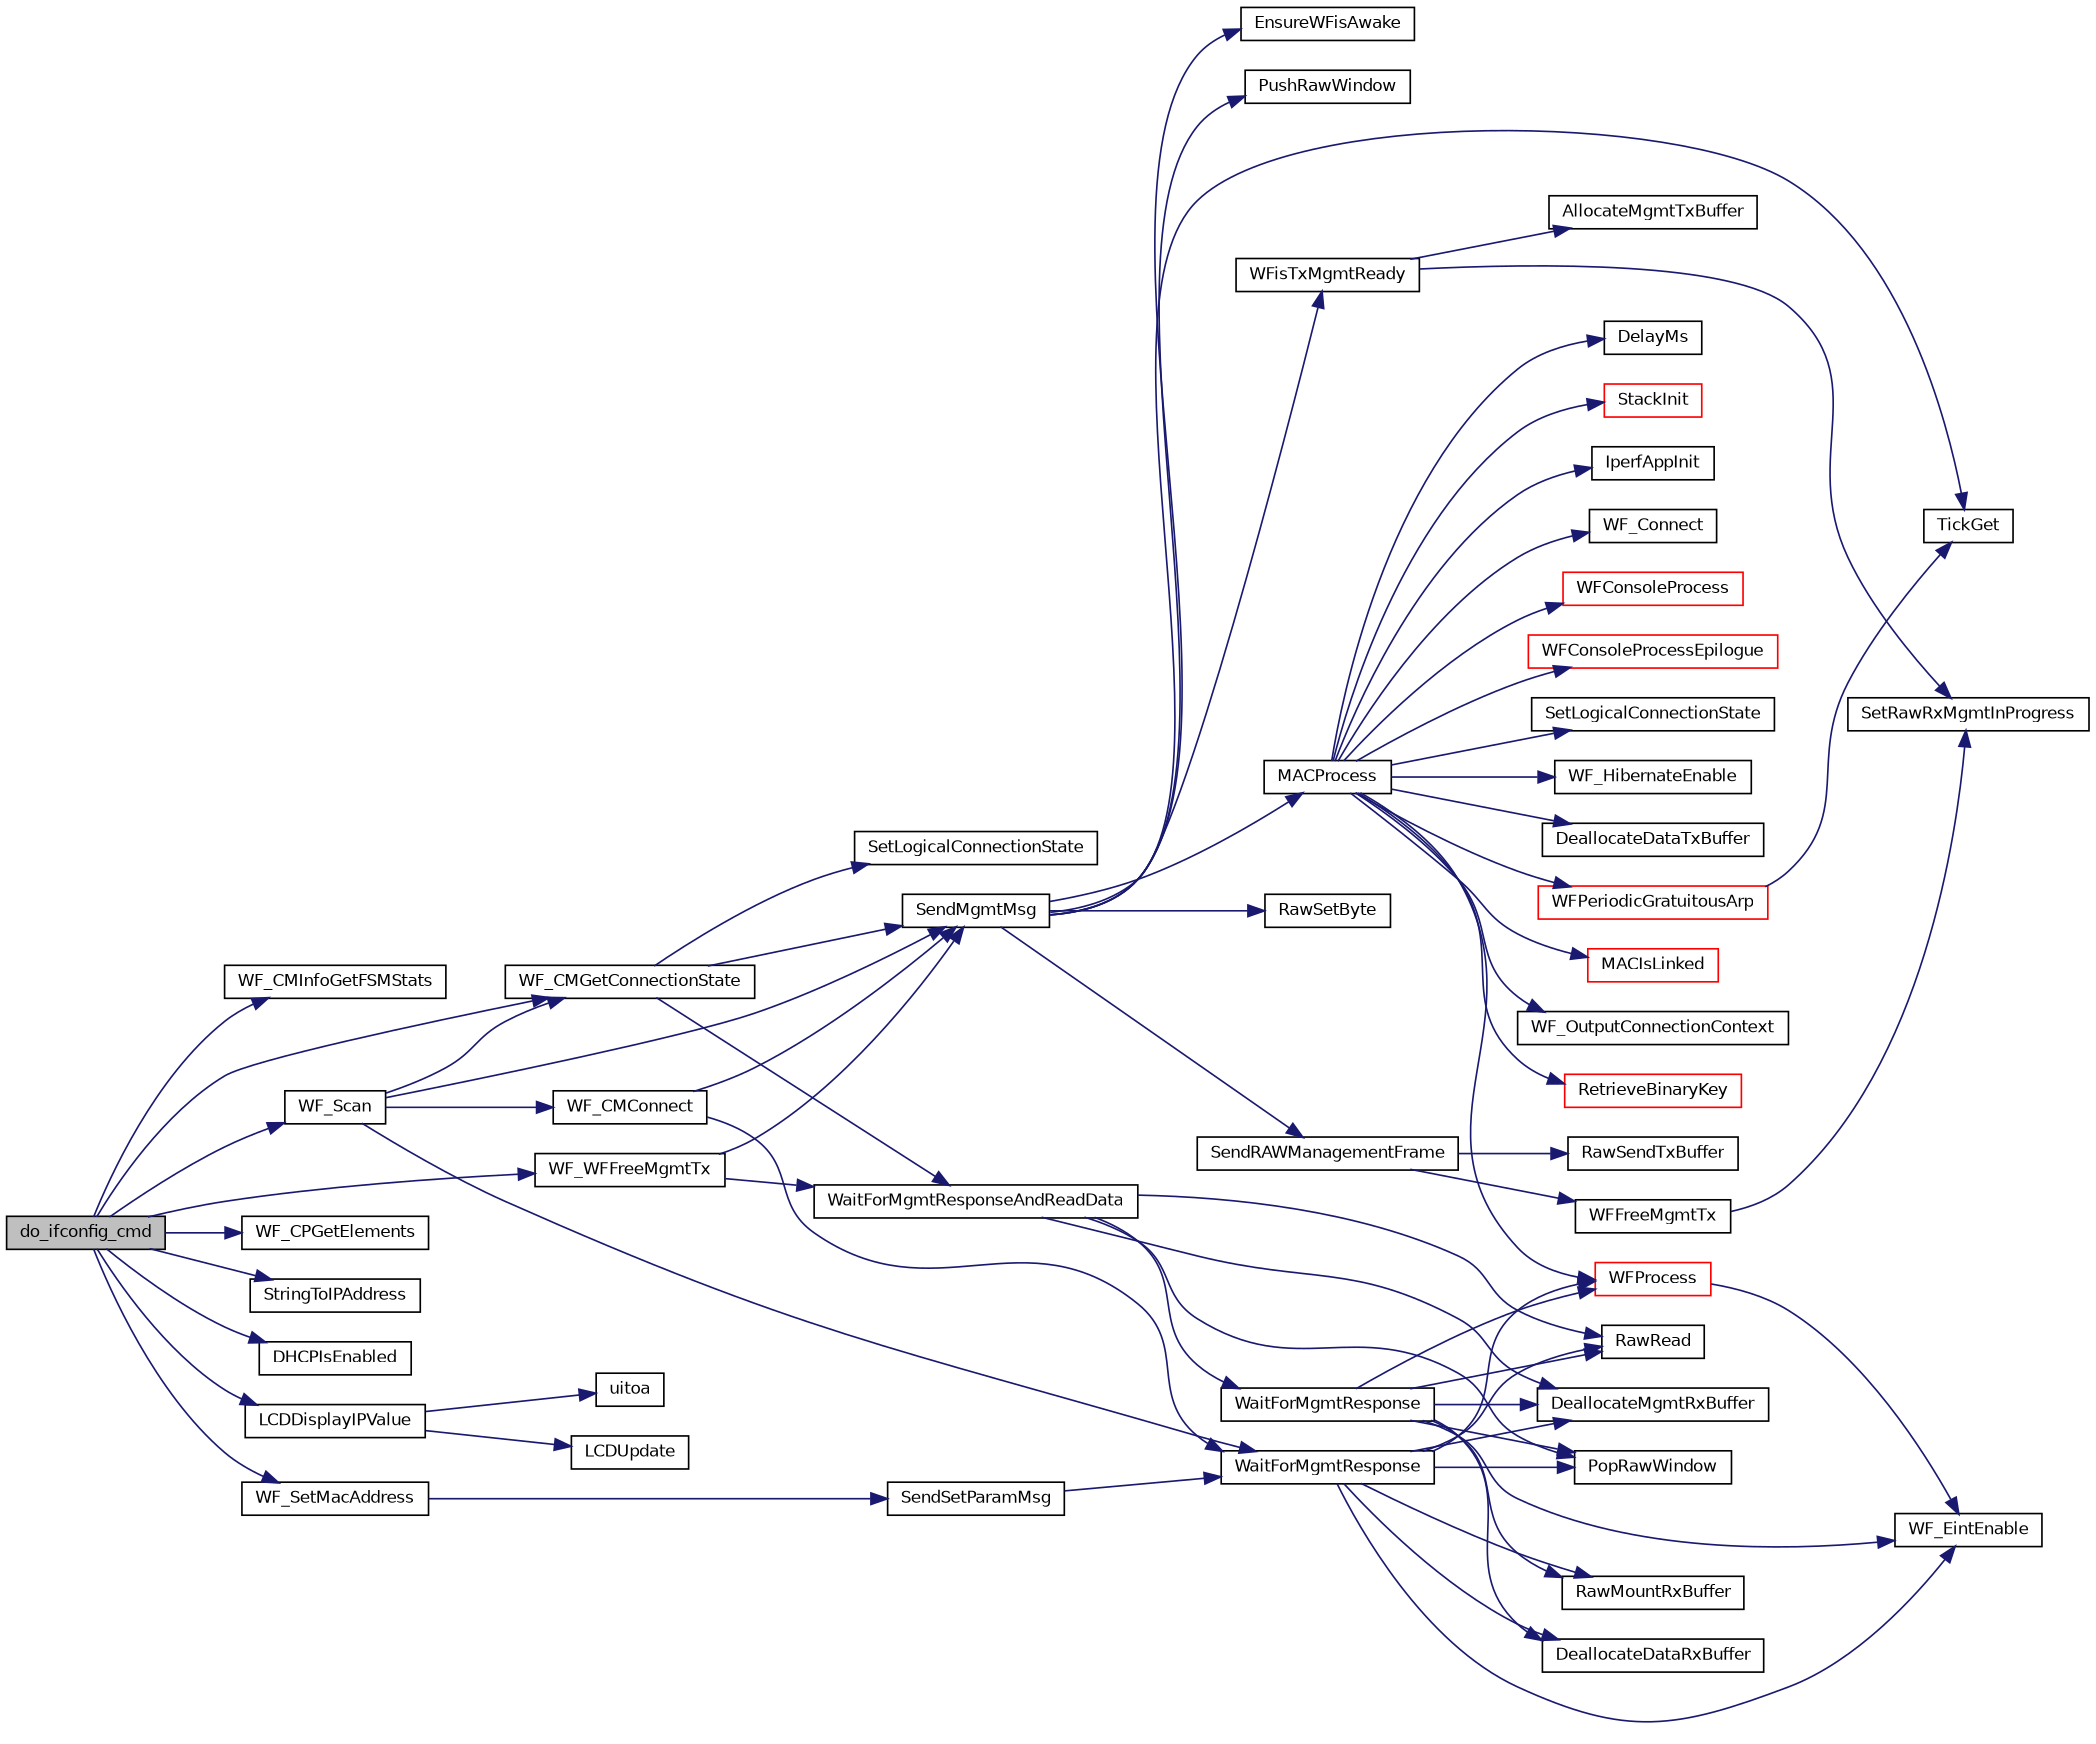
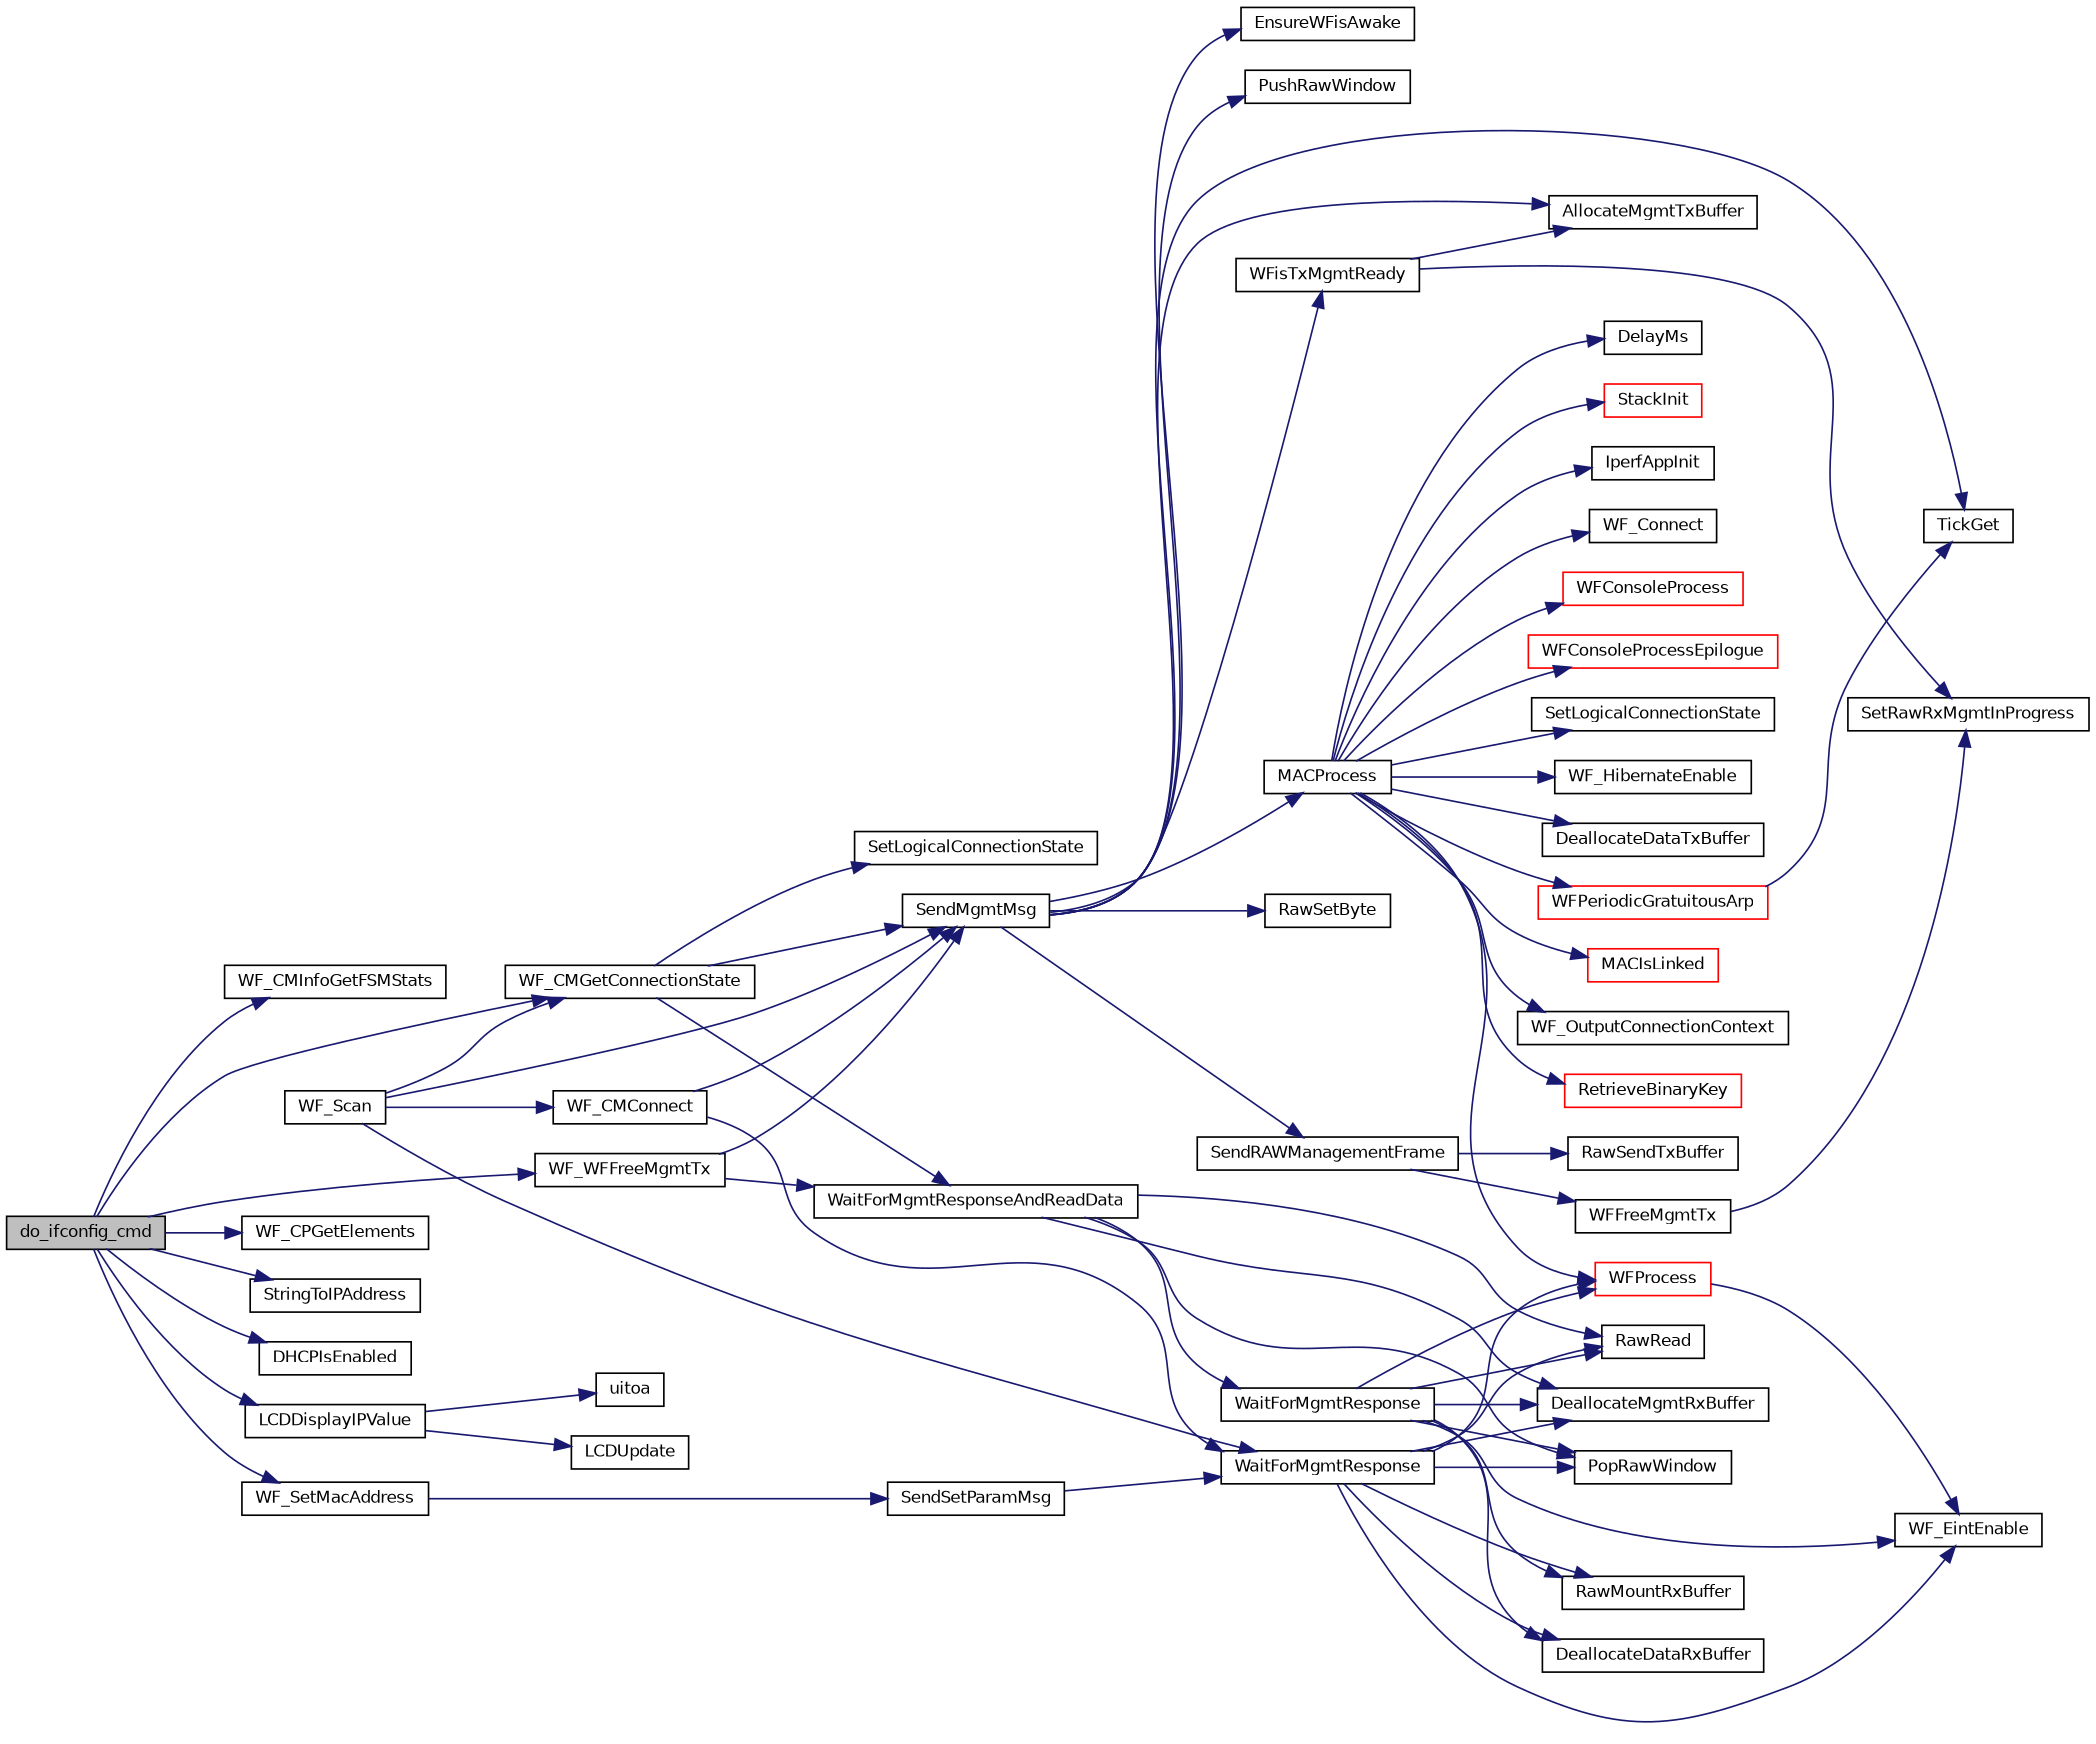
  digraph {
    rankdir=LR
    node [color=black fillcolor=white fontname=Helvetica fontsize=10 shape=record style=filled]
    edge [color=midnightblue fontname=Helvetica fontsize=10 labelfontname=Helvetica labelfontsize=10 style=solid]
    n1 [fillcolor=grey75 fontcolor=black height=0.2 label=do_ifconfig_cmd width=0.4]
    n2 [height=0.2 label=WF_CMInfoGetFSMStats width=0.4]
    n3 [height=0.2 label=WF_Scan width=0.4]
    n4 [height=0.2 label=WF_CMGetConnectionState width=0.4]
    n5 [height=0.2 label=WF_WFFreeMgmtTx width=0.4]
    n6 [height=0.2 label=WF_CPGetElements width=0.4]
    n7 [height=0.2 label=StringToIPAddress width=0.4]
    n8 [height=0.2 label=DHCPIsEnabled width=0.4]
    n9 [height=0.2 label=LCDDisplayIPValue width=0.4]
    n10 [height=0.2 label=WF_SetMacAddress width=0.4]
    n11 [height=0.2 label=SendMgmtMsg width=0.4]
    n12 [height=0.2 label=WF_CMConnect width=0.4]
    n13 [height=0.2 label=WaitForMgmtResponse width=0.4]
    n14 [height=0.2 label=WaitForMgmtResponseAndReadData width=0.4]
    n15 [height=0.2 label=SetLogicalConnectionState width=0.4]
    n16 [height=0.2 label=uitoa width=0.4]
    n17 [height=0.2 label=LCDUpdate width=0.4]
    n18 [height=0.2 label=SendSetParamMsg width=0.4]
    n19 [height=0.2 label=EnsureWFisAwake width=0.4]
    n20 [height=0.2 label=PushRawWindow width=0.4]
    n21 [height=0.2 label=TickGet width=0.4]
    n22 [height=0.2 label=WFisTxMgmtReady width=0.4]
    n23 [height=0.2 label=AllocateMgmtTxBuffer width=0.4]
    n24 [height=0.2 label=MACProcess width=0.4]
    n25 [height=0.2 label=RawSetByte width=0.4]
    n26 [height=0.2 label=SendRAWManagementFrame width=0.4]
    n27 [color=red height=0.2 label=WFProcess width=0.4]
    n28 [height=0.2 label=WF_EintEnable width=0.4]
    n29 [height=0.2 label=RawRead width=0.4]
    n30 [height=0.2 label=DeallocateMgmtRxBuffer width=0.4]
    n31 [height=0.2 label=PopRawWindow width=0.4]
    n32 [height=0.2 label=RawMountRxBuffer width=0.4]
    n33 [height=0.2 label=DeallocateDataRxBuffer width=0.4]
    n34 [height=0.2 label=WaitForMgmtResponse width=0.4]
    n35 [height=0.2 label=SetRawRxMgmtInProgress width=0.4]
    n36 [height=0.2 label=DelayMs width=0.4]
    n37 [color=red height=0.2 label=StackInit width=0.4]
    n38 [height=0.2 label=IperfAppInit width=0.4]
    n39 [height=0.2 label=WF_Connect width=0.4]
    n40 [color=red height=0.2 label=WFConsoleProcess width=0.4]
    n41 [color=red height=0.2 label=WFConsoleProcessEpilogue width=0.4]
    n42 [height=0.2 label=SetLogicalConnectionState width=0.4]
    n43 [height=0.2 label=WF_HibernateEnable width=0.4]
    n44 [height=0.2 label=DeallocateDataTxBuffer width=0.4]
    n45 [color=red height=0.2 label=WFPeriodicGratuitousArp width=0.4]
    n46 [color=red height=0.2 label=MACIsLinked width=0.4]
    n47 [height=0.2 label=WF_OutputConnectionContext width=0.4]
    n48 [color=red height=0.2 label=RetrieveBinaryKey width=0.4]
    n49 [height=0.2 label=RawSendTxBuffer width=0.4]
    n50 [height=0.2 label=WFFreeMgmtTx width=0.4]
    n1 -> n2
-   n1 -> n3
    n1 -> n4
    n1 -> n5
    n1 -> n6
    n1 -> n7
    n1 -> n8
    n1 -> n9
    n1 -> n10
    n3 -> n4
    n3 -> n11
    n3 -> n12
    n3 -> n13
    n4 -> n11
    n4 -> n14
    n4 -> n15
    n5 -> n11
    n5 -> n14
    n9 -> n16
    n9 -> n17
    n10 -> n18
    n11 -> n19
    n11 -> n20
    n11 -> n21
    n11 -> n22
+   n11 -> n23
    n11 -> n24
    n11 -> n25
    n11 -> n26
    n12 -> n11
    n12 -> n13
    n13 -> n27
    n13 -> n28
    n13 -> n29
    n13 -> n30
    n13 -> n31
    n13 -> n32
    n13 -> n33
    n14 -> n29
    n14 -> n30
    n14 -> n31
    n14 -> n34
    n18 -> n13
    n22 -> n23
    n22 -> n35
    n24 -> n27
    n24 -> n36
    n24 -> n37
    n24 -> n38
    n24 -> n39
    n24 -> n40
    n24 -> n41
    n24 -> n42
    n24 -> n43
    n24 -> n44
    n24 -> n45
    n24 -> n46
    n24 -> n47
    n24 -> n48
    n26 -> n49
    n26 -> n50
    n27 -> n28
    n34 -> n27
    n34 -> n28
    n34 -> n29
    n34 -> n30
    n34 -> n31
    n34 -> n32
    n34 -> n33
    n45 -> n21
    n50 -> n35
  }
